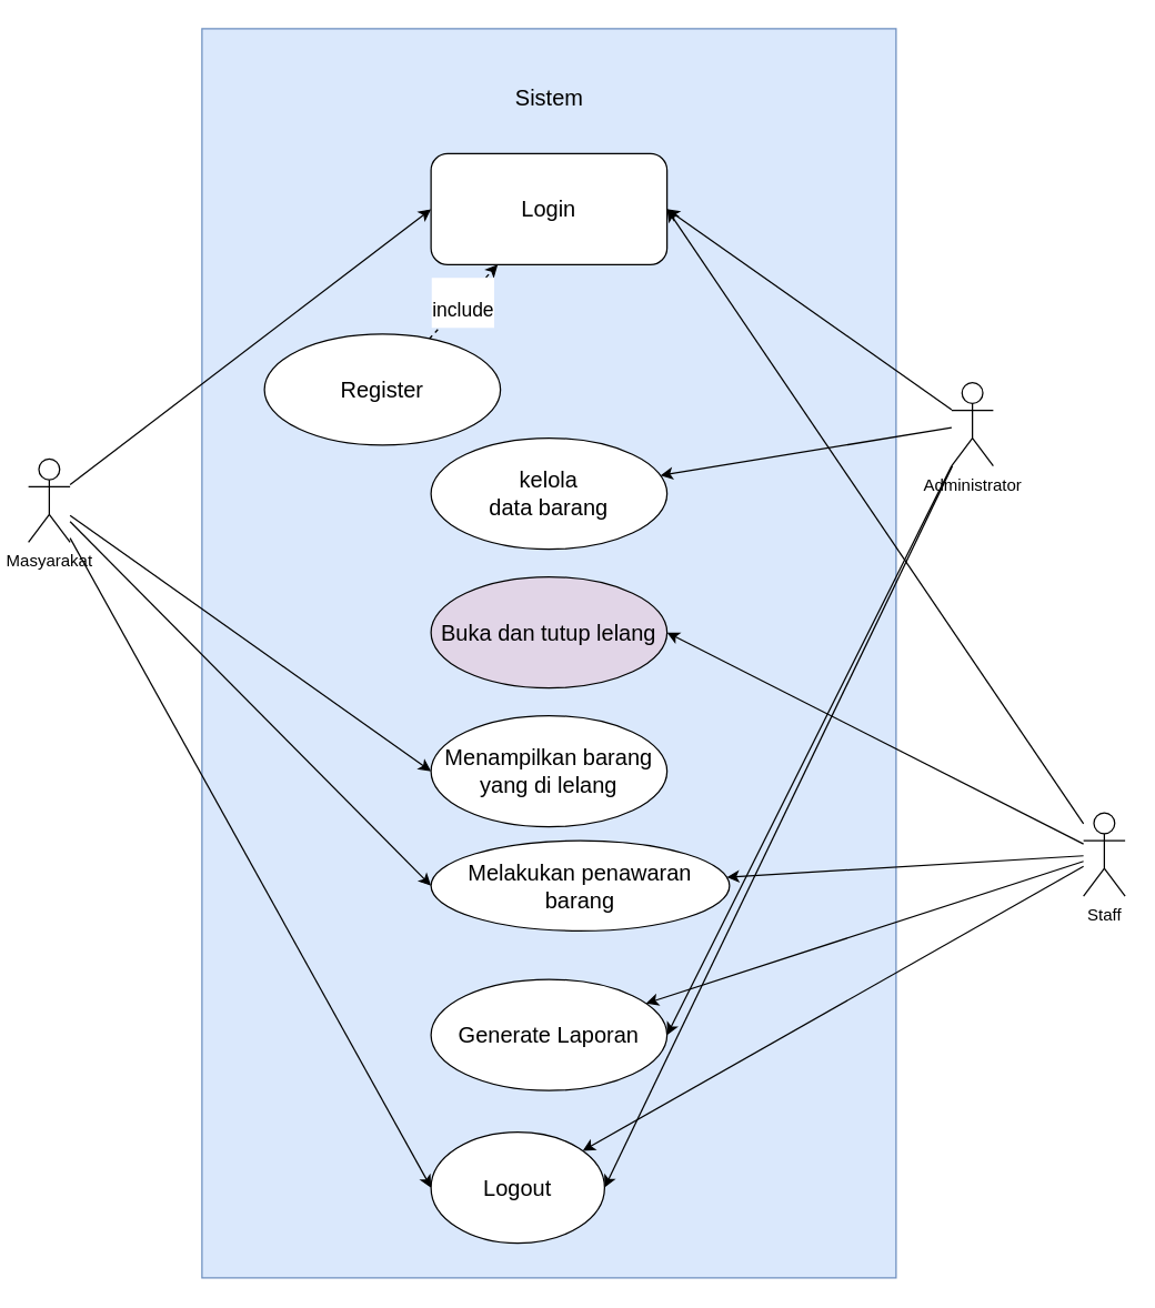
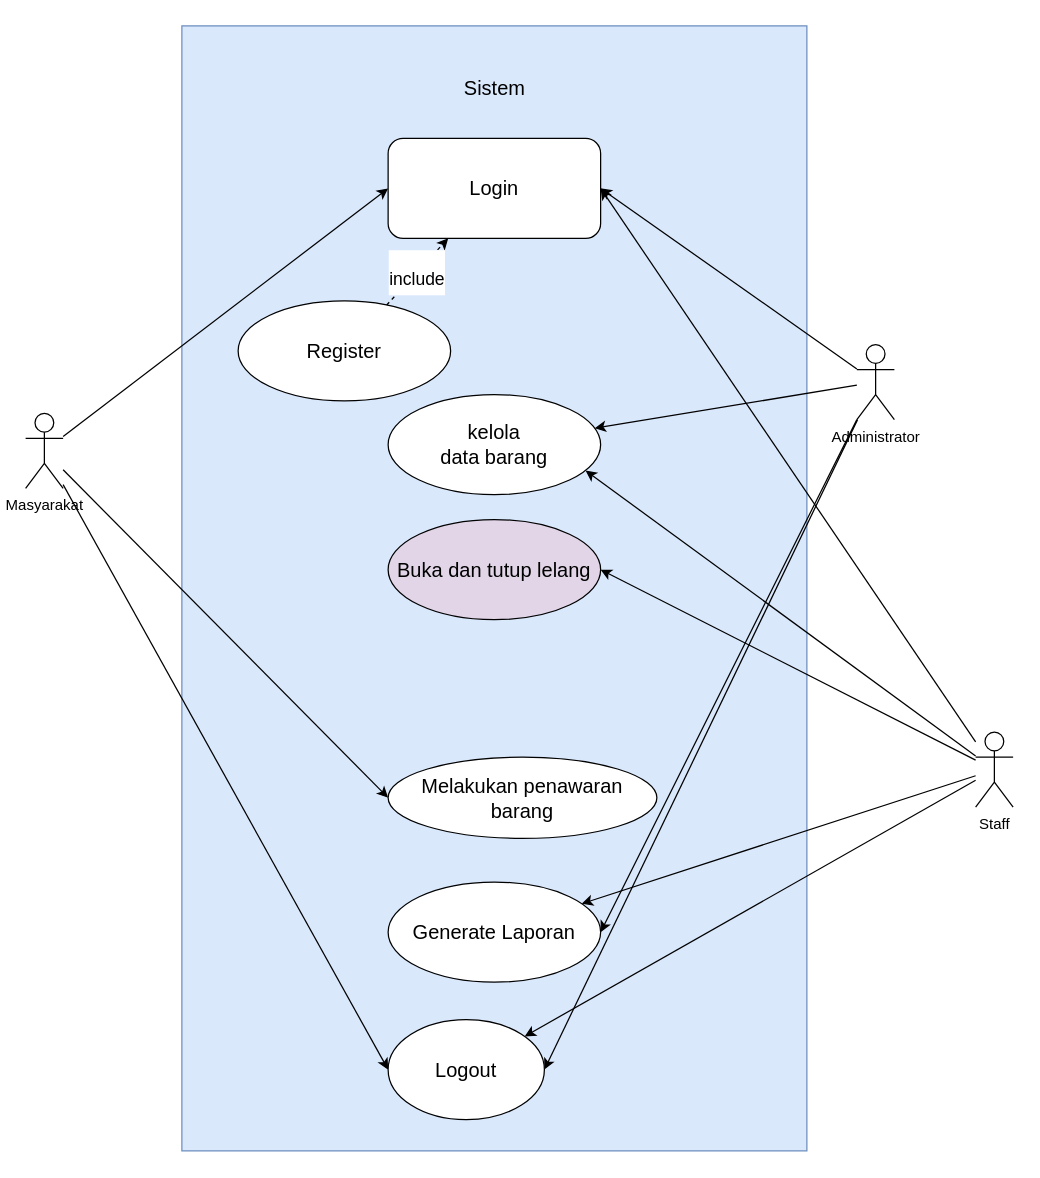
  <mxCell id="0" />
  <mxCell id="1" parent="0" />
  <mxCell id="2" value="" style="rounded=0;whiteSpace=wrap;html=1;fillColor=#dae8fc;strokeColor=#6c8ebf;" vertex="1" parent="1"><mxGeometry x="145" y="20" width="500" height="900" as="geometry" /></mxCell>
  <mxCell id="3" value="Administrator" style="shape=umlActor;verticalLabelPosition=bottom;verticalAlign=top;html=1;outlineConnect=0;" vertex="1" parent="1"><mxGeometry x="685" y="275" width="30" height="60" as="geometry" /></mxCell>
  <mxCell id="4" style="edgeStyle=none;rounded=0;orthogonalLoop=1;jettySize=auto;html=1;entryX=0;entryY=0.5;entryDx=0;entryDy=0;fontSize=16;" edge="1" parent="1" source="8" target="16"><mxGeometry relative="1" as="geometry" /></mxCell>
- <mxCell id="5" style="edgeStyle=none;rounded=0;orthogonalLoop=1;jettySize=auto;html=1;entryX=0;entryY=0.5;entryDx=0;entryDy=0;fontSize=16;" edge="1" parent="1" source="8" target="20"><mxGeometry relative="1" as="geometry" /></mxCell>
  <mxCell id="6" style="edgeStyle=none;rounded=0;orthogonalLoop=1;jettySize=auto;html=1;entryX=0;entryY=0.5;entryDx=0;entryDy=0;fontSize=16;" edge="1" parent="1" source="8" target="18"><mxGeometry relative="1" as="geometry" /></mxCell>
  <mxCell id="7" style="edgeStyle=none;rounded=0;orthogonalLoop=1;jettySize=auto;html=1;entryX=0;entryY=0.5;entryDx=0;entryDy=0;fontSize=16;" edge="1" parent="1" source="8" target="22"><mxGeometry relative="1" as="geometry" /></mxCell>
  <mxCell id="8" value="Masyarakat" style="shape=umlActor;verticalLabelPosition=bottom;verticalAlign=top;html=1;outlineConnect=0;" vertex="1" parent="1"><mxGeometry x="20" y="330" width="30" height="60" as="geometry" /></mxCell>
  <mxCell id="9" style="edgeStyle=none;rounded=0;orthogonalLoop=1;jettySize=auto;html=1;entryX=1;entryY=0.5;entryDx=0;entryDy=0;fontSize=16;" edge="1" parent="1" source="14" target="16"><mxGeometry relative="1" as="geometry" /></mxCell>
- <mxCell id="10" style="edgeStyle=none;rounded=0;orthogonalLoop=1;jettySize=auto;html=1;fontSize=16;" edge="1" parent="1" source="14" target="18"><mxGeometry relative="1" as="geometry" /></mxCell>
+ <mxCell id="10" style="edgeStyle=none;rounded=0;orthogonalLoop=1;jettySize=auto;html=1;entryX=0.929;entryY=0.759;entryDx=0;entryDy=0;entryPerimeter=0;fontSize=16;" edge="1" parent="1" source="14" target="19"><mxGeometry relative="1" as="geometry" /></mxCell>
  <mxCell id="11" style="edgeStyle=none;rounded=0;orthogonalLoop=1;jettySize=auto;html=1;entryX=1;entryY=0.5;entryDx=0;entryDy=0;fontSize=16;" edge="1" parent="1" source="14" target="17"><mxGeometry relative="1" as="geometry" /></mxCell>
  <mxCell id="12" style="edgeStyle=none;rounded=0;orthogonalLoop=1;jettySize=auto;html=1;fontSize=16;" edge="1" parent="1" source="14" target="21"><mxGeometry relative="1" as="geometry" /></mxCell>
  <mxCell id="13" style="edgeStyle=none;rounded=0;orthogonalLoop=1;jettySize=auto;html=1;fontSize=16;" edge="1" parent="1" source="14" target="22"><mxGeometry relative="1" as="geometry" /></mxCell>
  <mxCell id="14" value="Staff" style="shape=umlActor;verticalLabelPosition=bottom;verticalAlign=top;html=1;outlineConnect=0;" vertex="1" parent="1"><mxGeometry x="780" y="585" width="30" height="60" as="geometry" /></mxCell>
  <mxCell id="15" value="&lt;font style=&quot;font-size: 16px;&quot;&gt;Sistem&lt;/font&gt;" style="text;html=1;strokeColor=none;fillColor=none;align=center;verticalAlign=middle;whiteSpace=wrap;rounded=0;" vertex="1" parent="1"><mxGeometry x="337.5" y="30" width="115" height="80" as="geometry" /></mxCell>
  <mxCell id="16" value="Login" style="whiteSpace=wrap;html=1;fontSize=16;rounded=1;" vertex="1" parent="1"><mxGeometry x="310" y="110" width="170" height="80" as="geometry" /></mxCell>
  <mxCell id="17" value="Buka dan tutup lelang" style="ellipse;whiteSpace=wrap;html=1;fontSize=16;fillColor=#e1d5e7;" vertex="1" parent="1"><mxGeometry x="310" y="415" width="170" height="80" as="geometry" /></mxCell>
  <mxCell id="18" value="Melakukan penawaran barang" style="ellipse;whiteSpace=wrap;html=1;fontSize=16;" vertex="1" parent="1"><mxGeometry x="310" y="605" width="215" height="65" as="geometry" /></mxCell>
  <mxCell id="19" value="kelola &lt;br&gt;data barang" style="ellipse;whiteSpace=wrap;html=1;fontSize=16;" vertex="1" parent="1"><mxGeometry x="310" y="315" width="170" height="80" as="geometry" /></mxCell>
- <mxCell id="20" value="Menampilkan barang yang di lelang" style="ellipse;whiteSpace=wrap;html=1;fontSize=16;" vertex="1" parent="1"><mxGeometry x="310" y="515" width="170" height="80" as="geometry" /></mxCell>
  <mxCell id="21" value="Generate Laporan" style="ellipse;whiteSpace=wrap;html=1;fontSize=16;" vertex="1" parent="1"><mxGeometry x="310" y="705" width="170" height="80" as="geometry" /></mxCell>
  <mxCell id="22" value="Logout" style="ellipse;whiteSpace=wrap;html=1;fontSize=16;" vertex="1" parent="1"><mxGeometry x="310" y="815" width="125" height="80" as="geometry" /></mxCell>
  <mxCell id="23" style="rounded=0;orthogonalLoop=1;jettySize=auto;html=1;entryX=1;entryY=0.5;entryDx=0;entryDy=0;fontSize=16;" edge="1" parent="1" source="3" target="16"><mxGeometry relative="1" as="geometry" /></mxCell>
  <mxCell id="24" style="edgeStyle=none;rounded=0;orthogonalLoop=1;jettySize=auto;html=1;entryX=1;entryY=0.5;entryDx=0;entryDy=0;fontSize=16;" edge="1" parent="1" source="3" target="22"><mxGeometry relative="1" as="geometry" /></mxCell>
  <mxCell id="25" style="edgeStyle=none;rounded=0;orthogonalLoop=1;jettySize=auto;html=1;fontSize=16;" edge="1" parent="1" source="3" target="19"><mxGeometry relative="1" as="geometry" /></mxCell>
  <mxCell id="26" style="edgeStyle=none;rounded=0;orthogonalLoop=1;jettySize=auto;html=1;entryX=1;entryY=0.5;entryDx=0;entryDy=0;fontSize=16;" edge="1" parent="1" source="3" target="21"><mxGeometry relative="1" as="geometry" /></mxCell>
  <mxCell id="27" style="edgeStyle=none;rounded=0;orthogonalLoop=1;jettySize=auto;html=1;entryX=1;entryY=1;entryDx=0;entryDy=0;entryPerimeter=0;fontSize=16;" edge="1" parent="1" source="14" target="14"><mxGeometry relative="1" as="geometry" /></mxCell>
  <mxCell id="28" style="edgeStyle=none;rounded=0;orthogonalLoop=1;jettySize=auto;html=1;fontSize=30;dashed=1;" edge="1" parent="1" source="30" target="16"><mxGeometry relative="1" as="geometry" /></mxCell>
  <mxCell id="29" value="&lt;font style=&quot;font-size: 14px;&quot;&gt;include&lt;/font&gt;" style="edgeLabel;html=1;align=center;verticalAlign=middle;resizable=0;points=[];fontSize=30;" vertex="1" connectable="0" parent="28"><mxGeometry relative="1" as="geometry"><mxPoint x="-1" as="offset" /></mxGeometry></mxCell>
  <mxCell id="30" value="Register" style="ellipse;whiteSpace=wrap;html=1;fontSize=16;" vertex="1" parent="1"><mxGeometry x="190" y="240" width="170" height="80" as="geometry" /></mxCell>
